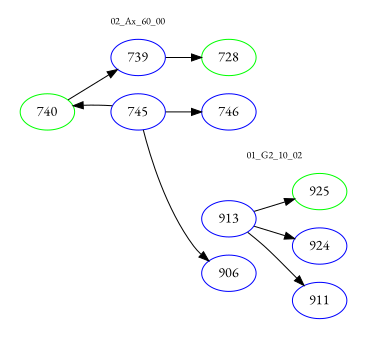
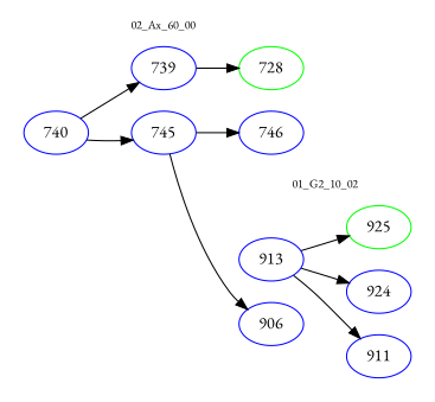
  digraph {
    fontname="EB Garamond"
    rankdir=LR
    node [color=blue fontname="EB Garamond"]
    edge [color=black fontname="EB Garamond"]
-   n1 [color=green label=740]
+   n1 [label=740]
    n2 [label=739]
    n3 [label=745]
    n4 [color=green label=728]
    n5 [label=746]
    n6 [label=913]
    n7 [label=911]
    n8 [label=924]
    n9 [label=906]
    n10 [color=green label=925]
    subgraph cluster_1 {
      color=white
      fontsize=10
      label="02_Ax_60_00"
      n1
      n2
      n3
      n4
      n5
    }
    subgraph cluster_2 {
      color=white
      fontsize=10
      label="01_G2_10_02"
      n6
      n7
      n8
      n9
      n10
    }
    n1 -> n2
-   n3 -> n1
+   n1 -> n3
    n2 -> n4
    n3 -> n5
    n3 -> n9
    n6 -> n7
    n6 -> n8
    n6 -> n10
  }
